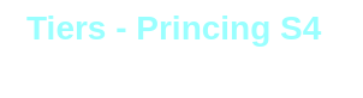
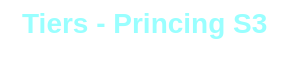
  <mxCell id="0" />
  <mxCell id="1" parent="0" />
- <mxCell id="2" value="&lt;b&gt;&lt;font style=&quot;font-size: 28px;&quot;&gt;Tiers - Princing S4&lt;br&gt;&lt;br&gt;&lt;/font&gt;&lt;/b&gt;" style="text;html=1;align=left;verticalAlign=middle;resizable=0;points=[];autosize=1;fontColor=#99FFFF;" vertex="1" parent="1"><mxGeometry x="20" y="20" width="260" height="40" as="geometry" /></mxCell>
+ <mxCell id="2" value="&lt;b&gt;&lt;font style=&quot;font-size: 28px;&quot;&gt;Tiers - Princing S3&lt;br&gt;&lt;br&gt;&lt;/font&gt;&lt;/b&gt;" style="text;html=1;align=left;verticalAlign=middle;resizable=0;points=[];autosize=1;fontColor=#99FFFF;" vertex="1" parent="1"><mxGeometry x="20" y="20" width="260" height="40" as="geometry" /></mxCell>
